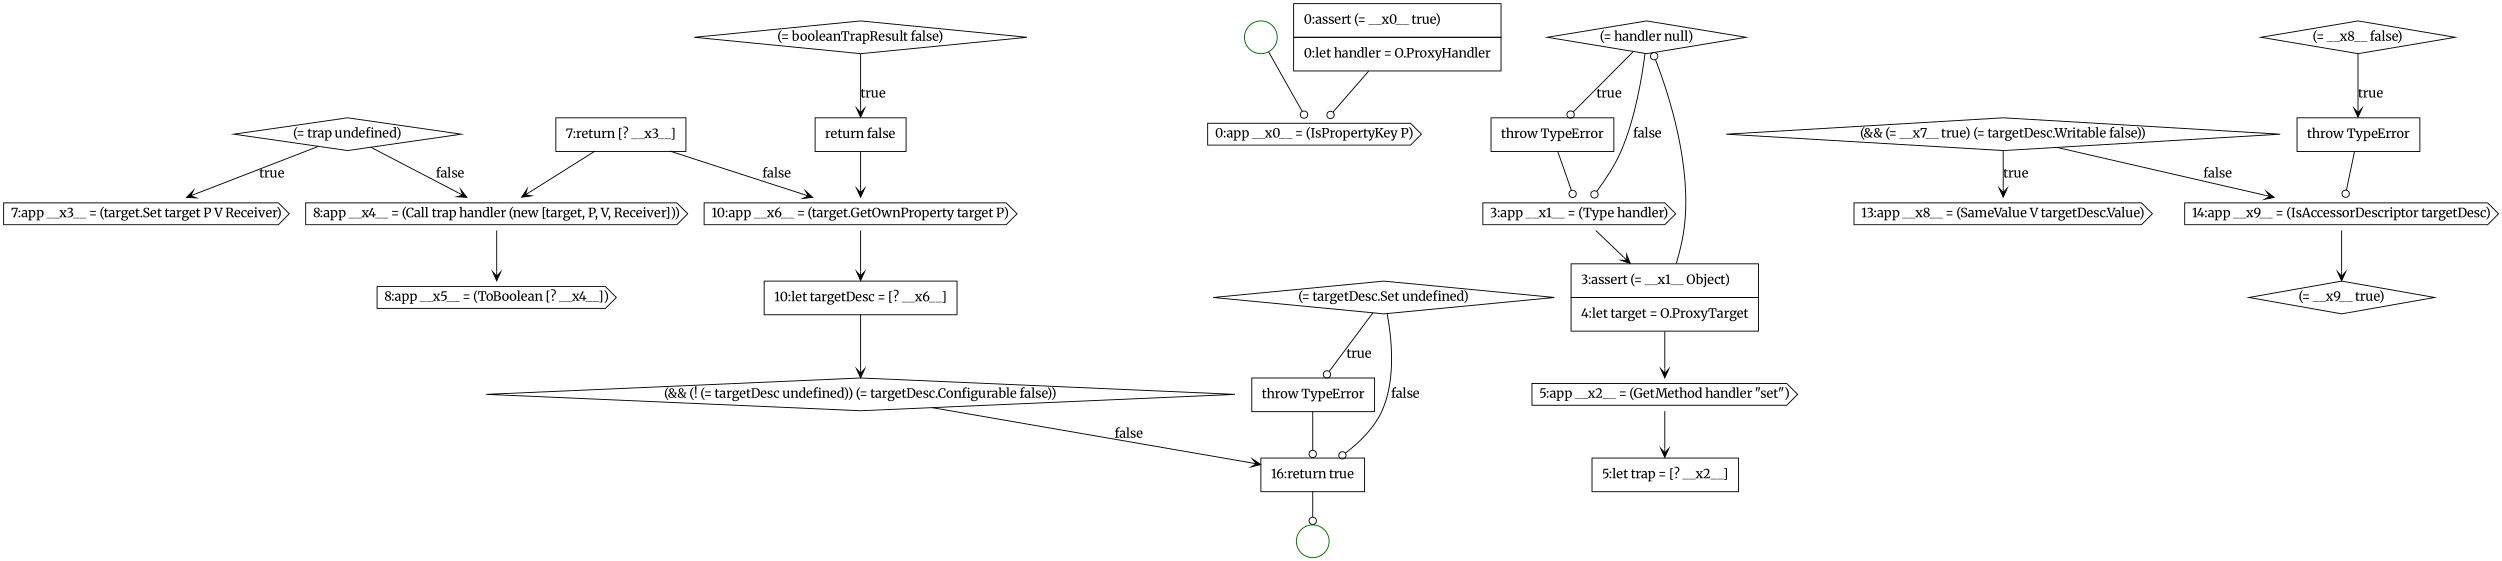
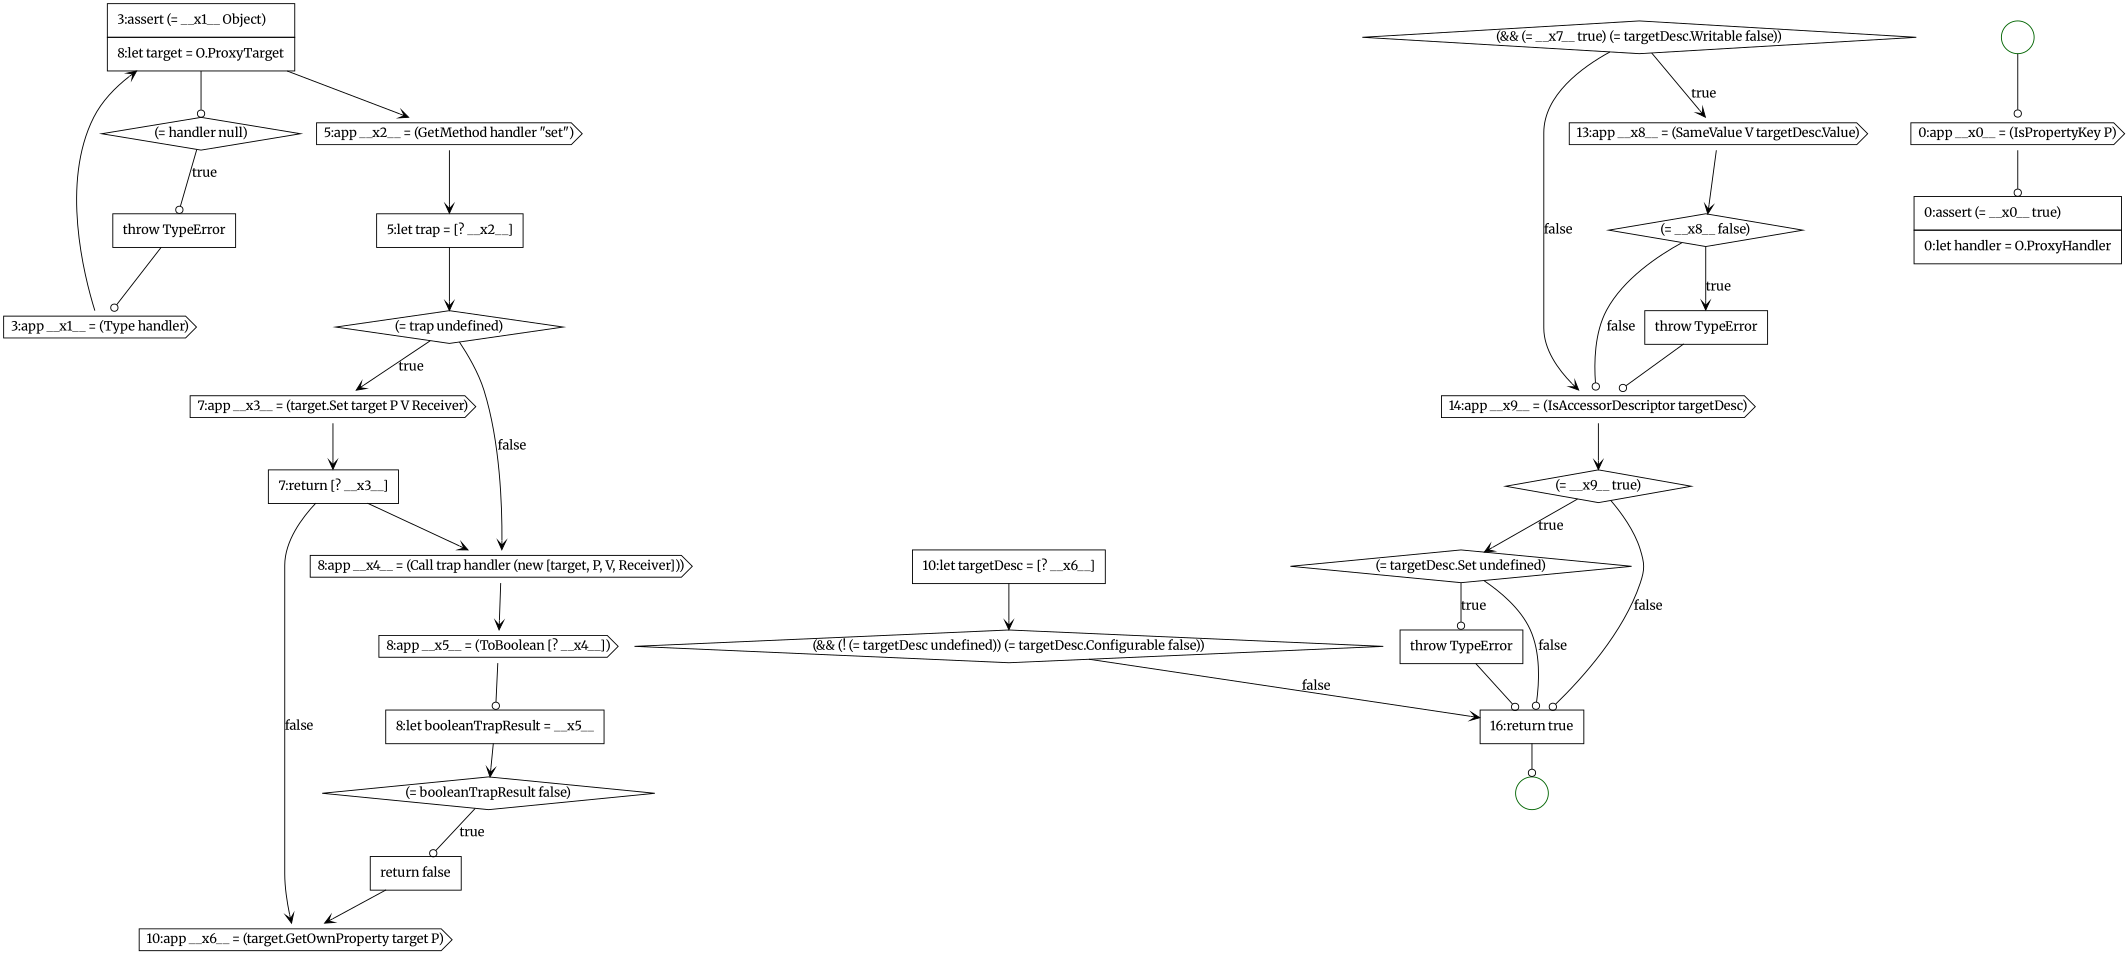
  digraph {
    fontname=Merriweather
    node [color=black fillcolor=white fontname=Merriweather shape=none style=filled]
    edge [arrowhead=vee color=black fontname=Merriweather]
    n1 [label=<<font color="black">(= trap undefined)</font>> shape=diamond]
    n2 [label=<<font color="black">7:app __x3__ = (target.Set target P V Receiver)</font>> shape=cds]
    n3 [label=<<font color="black">8:app __x4__ = (Call trap handler (new [target, P, V, Receiver]))</font>> shape=cds]
    n4 [label=<<font color="black">     <table border="0" cellborder="1" cellspacing="0" cellpadding="10">       <tr><td align="left">7:return [? __x3__]</td></tr>     </table>   </font>> margin=0]
    n5 [label=<<font color="black">8:app __x5__ = (ToBoolean [? __x4__])</font>> shape=cds]
+   n6 [label=<<font color="black">     <table border="0" cellborder="1" cellspacing="0" cellpadding="10">       <tr><td align="left">8:let booleanTrapResult = __x5__</td></tr>     </table>   </font>> margin=0]
    n7 [label=<<font color="black">(= booleanTrapResult false)</font>> shape=diamond]
    n8 [label=<<font color="black">10:app __x6__ = (target.GetOwnProperty target P)</font>> shape=cds]
    n9 [label=<<font color="black">     <table border="0" cellborder="1" cellspacing="0" cellpadding="10">       <tr><td align="left">10:let targetDesc = [? __x6__]</td></tr>     </table>   </font>> margin=0]
    n10 [label=<<font color="black">(&amp;&amp; (! (= targetDesc undefined)) (= targetDesc.Configurable false))</font>> shape=diamond]
    n11 [label=<<font color="black">     <table border="0" cellborder="1" cellspacing="0" cellpadding="10">       <tr><td align="left">return false</td></tr>     </table>   </font>> margin=0]
    n12 [color=darkgreen label=" " shape=circle]
    n13 [label=<<font color="black">0:app __x0__ = (IsPropertyKey P)</font>> shape=cds]
    n14 [label=<<font color="black">     <table border="0" cellborder="1" cellspacing="0" cellpadding="10">       <tr><td align="left">0:assert (= __x0__ true)</td></tr>       <tr><td align="left">0:let handler = O.ProxyHandler</td></tr>     </table>   </font>> margin=0]
    n15 [label=<<font color="black">(= handler null)</font>> shape=diamond]
    n16 [label=<<font color="black">     <table border="0" cellborder="1" cellspacing="0" cellpadding="10">       <tr><td align="left">throw TypeError</td></tr>     </table>   </font>> margin=0]
    n17 [label=<<font color="black">3:app __x1__ = (Type handler)</font>> shape=cds]
    n18 [label=<<font color="black">(= targetDesc.Set undefined)</font>> shape=diamond]
    n19 [label=<<font color="black">     <table border="0" cellborder="1" cellspacing="0" cellpadding="10">       <tr><td align="left">throw TypeError</td></tr>     </table>   </font>> margin=0]
    n20 [label=<<font color="black">     <table border="0" cellborder="1" cellspacing="0" cellpadding="10">       <tr><td align="left">16:return true</td></tr>     </table>   </font>> margin=0]
    n21 [color=darkgreen label=" " shape=circle]
    n22 [label=<<font color="black">(&amp;&amp; (= __x7__ true) (= targetDesc.Writable false))</font>> shape=diamond]
    n23 [label=<<font color="black">14:app __x9__ = (IsAccessorDescriptor targetDesc)</font>> shape=cds]
    n24 [label=<<font color="black">13:app __x8__ = (SameValue V targetDesc.Value)</font>> shape=cds]
    n25 [label=<<font color="black">(= __x8__ false)</font>> shape=diamond]
    n26 [label=<<font color="black">     <table border="0" cellborder="1" cellspacing="0" cellpadding="10">       <tr><td align="left">throw TypeError</td></tr>     </table>   </font>> margin=0]
    n27 [label=<<font color="black">(= __x9__ true)</font>> shape=diamond]
    n28 [label=<<font color="black">     <table border="0" cellborder="1" cellspacing="0" cellpadding="10">       <tr><td align="left">5:let trap = [? __x2__]</td></tr>     </table>   </font>> margin=0]
-   n29 [label=<<font color="black">     <table border="0" cellborder="1" cellspacing="0" cellpadding="10">       <tr><td align="left">3:assert (= __x1__ Object)</td></tr>       <tr><td align="left">4:let target = O.ProxyTarget</td></tr>     </table>   </font>> margin=0]
+   n29 [label=<<font color="black">     <table border="0" cellborder="1" cellspacing="0" cellpadding="10">       <tr><td align="left">3:assert (= __x1__ Object)</td></tr>       <tr><td align="left">8:let target = O.ProxyTarget</td></tr>     </table>   </font>> margin=0]
    n30 [label=<<font color="black">5:app __x2__ = (GetMethod handler &quot;set&quot;)</font>> shape=cds]
    n1 -> n2 [label=<<font color="black">true</font>>]
    n1 -> n3 [label=<<font color="black">false</font>>]
+   n2 -> n4
    n3 -> n5
    n4 -> n3
    n4 -> n8 [label=<<font color="black">false</font>>]
-   n7 -> n11 [label=<<font color="black">true</font>>]
-   n8 -> n9
+   n5 -> n6 [arrowhead=odot]
+   n6 -> n7
+   n7 -> n11 [arrowhead=odot label=<<font color="black">true</font>>]
    n9 -> n10
    n10 -> n20 [label=<<font color="black">false</font>>]
    n11 -> n8
    n12 -> n13 [arrowhead=odot]
-   n14 -> n13 [arrowhead=odot]
+   n13 -> n14 [arrowhead=odot]
    n15 -> n16 [arrowhead=odot label=<<font color="black">true</font>>]
-   n15 -> n17 [arrowhead=odot label=<<font color="black">false</font>>]
    n16 -> n17 [arrowhead=odot]
    n17 -> n29
    n18 -> n19 [arrowhead=odot label=<<font color="black">true</font>>]
    n18 -> n20 [arrowhead=odot label=<<font color="black">false</font>>]
    n19 -> n20 [arrowhead=odot]
    n20 -> n21 [arrowhead=odot]
    n22 -> n23 [label=<<font color="black">false</font>>]
    n22 -> n24 [label=<<font color="black">true</font>>]
    n23 -> n27
+   n24 -> n25
+   n25 -> n23 [arrowhead=odot label=<<font color="black">false</font>>]
    n25 -> n26 [label=<<font color="black">true</font>>]
    n26 -> n23 [arrowhead=odot]
+   n27 -> n18 [label=<<font color="black">true</font>>]
+   n27 -> n20 [arrowhead=odot label=<<font color="black">false</font>>]
+   n28 -> n1
    n29 -> n15 [arrowhead=odot]
    n29 -> n30
    n30 -> n28
  }
